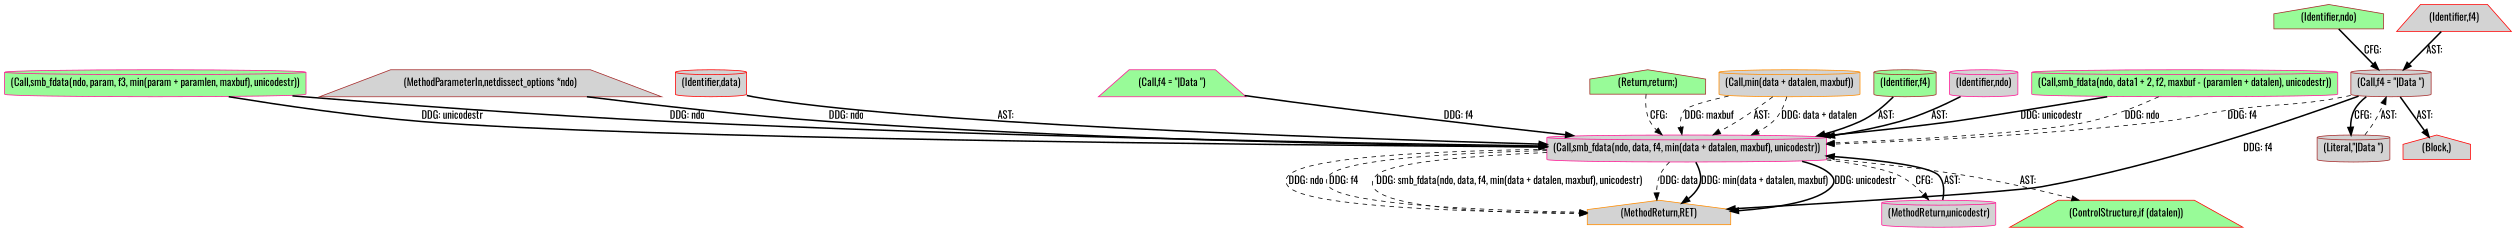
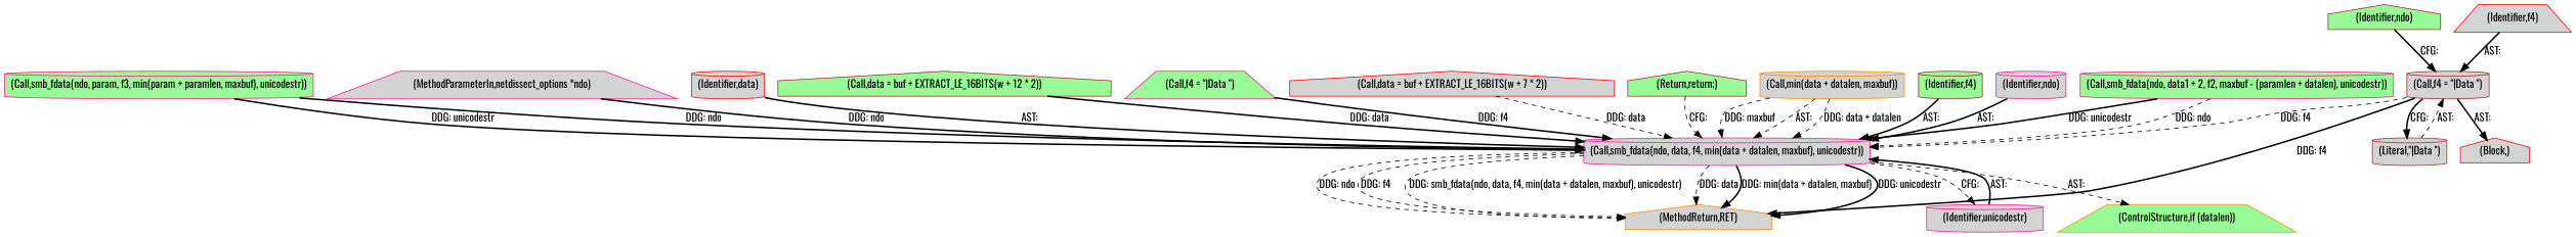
  digraph {
    fontname=Oswald
    node [color=deeppink fillcolor=lightgrey fontname=Oswald shape=cylinder style=filled]
    edge [fontname=Oswald style=bold]
    n1 [color=brown label="(Call,f4 = \"|Data \")"]
    n2 [label="(Call,smb_fdata(ndo, data, f4, min(data + datalen, maxbuf), unicodestr))"]
    n3 [color=darkorange label="(MethodReturn,RET)" shape=house]
    n4 [color=brown label="(Literal,\"|Data \")"]
    n5 [color=red label="(Block,)" shape=house]
-   n6 [label="(MethodReturn,unicodestr)"]
-   n7 [color=red fillcolor=palegreen label="(ControlStructure,if (datalen))" shape=trapezium]
+   n6 [label="(Identifier,unicodestr)"]
+   n7 [color=darkorange fillcolor=palegreen label="(ControlStructure,if (datalen))" shape=trapezium]
    n8 [color=red label="(Identifier,data)"]
+   n9 [color=brown fillcolor=palegreen label="(Call,data = buf + EXTRACT_LE_16BITS(w + 12 * 2))" shape=house]
    n10 [fillcolor=palegreen label="(Call,f4 = \"|Data \")" shape=trapezium]
+   n11 [color=red label="(Call,data = buf + EXTRACT_LE_16BITS(w + 7 * 2))" shape=house]
    n12 [color=brown fillcolor=palegreen label="(Return,return;)" shape=house]
    n13 [color=brown fillcolor=palegreen label="(Identifier,ndo)" shape=house]
    n14 [color=red label="(Identifier,f4)" shape=trapezium]
    n15 [color=darkorange label="(Call,min(data + datalen, maxbuf))"]
    n16 [color=brown fillcolor=palegreen label="(Identifier,f4)"]
    n17 [label="(Identifier,ndo)"]
    n18 [fillcolor=palegreen label="(Call,smb_fdata(ndo, data1 + 2, f2, maxbuf - (paramlen + datalen), unicodestr))"]
    n19 [fillcolor=palegreen label="(Call,smb_fdata(ndo, param, f3, min(param + paramlen, maxbuf), unicodestr))"]
-   n20 [color=brown label="(MethodParameterIn,netdissect_options *ndo)" shape=trapezium]
+   n20 [label="(MethodParameterIn,netdissect_options *ndo)" shape=trapezium]
    n1 -> n2 [label="DDG: f4" style=dashed]
    n1 -> n3 [label="DDG: f4"]
    n1 -> n4 [label="CFG: "]
    n1 -> n5 [label="AST: "]
    n2 -> n3 [label="DDG: f4" style=dashed]
    n2 -> n3 [label="DDG: smb_fdata(ndo, data, f4, min(data + datalen, maxbuf), unicodestr)" style=dashed]
    n2 -> n3 [label="DDG: data" style=dashed]
    n2 -> n3 [label="DDG: min(data + datalen, maxbuf)"]
    n2 -> n3 [label="DDG: unicodestr"]
    n2 -> n3 [label="DDG: ndo" style=dashed]
    n2 -> n6 [label="CFG: " style=dashed]
    n2 -> n7 [label="AST: " style=dashed]
    n4 -> n1 [label="AST: " style=dashed]
    n6 -> n2 [label="AST: "]
    n8 -> n2 [label="AST: "]
+   n9 -> n2 [label="DDG: data"]
    n10 -> n2 [label="DDG: f4"]
+   n11 -> n2 [label="DDG: data" style=dashed]
    n12 -> n2 [label="CFG: " style=dashed]
    n13 -> n1 [label="CFG: "]
    n14 -> n1 [label="AST: "]
    n15 -> n2 [label="AST: " style=dashed]
    n15 -> n2 [label="DDG: data + datalen" style=dashed]
    n15 -> n2 [label="DDG: maxbuf" style=dashed]
    n16 -> n2 [label="AST: "]
    n17 -> n2 [label="AST: "]
    n18 -> n2 [label="DDG: ndo" style=dashed]
    n18 -> n2 [label="DDG: unicodestr"]
    n19 -> n2 [label="DDG: ndo"]
    n19 -> n2 [label="DDG: unicodestr"]
    n20 -> n2 [label="DDG: ndo"]
  }
